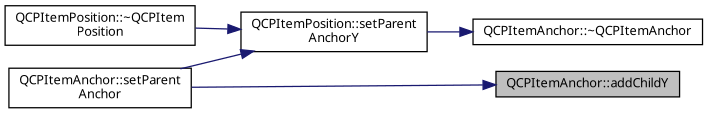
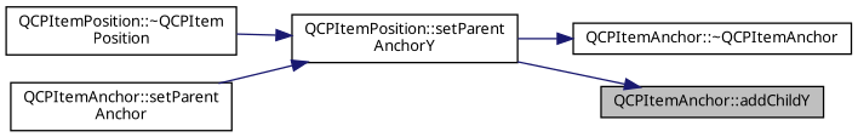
  digraph {
    fontname="Noto Sans"
    rankdir=RL
    node [color=black fillcolor=white fontname="Noto Sans" fontsize=10 shape=record style=filled]
    edge [color=midnightblue dir=back fontname="Noto Sans" fontsize=10 labelfontname=Helvetica labelfontsize=10 style=solid]
    n1 [fillcolor=grey75 fontcolor=black height=0.2 label="QCPItemAnchor::addChildY" width=0.4]
    n2 [height=0.2 label="QCPItemPosition::setParent\lAnchorY" width=0.4]
    n3 [height=0.2 label="QCPItemAnchor::setParent\lAnchor" width=0.4]
    n4 [height=0.2 label="QCPItemPosition::~QCPItem\lPosition" width=0.4]
    n5 [height=0.2 label="QCPItemAnchor::~QCPItemAnchor" width=0.4]
-   n1 -> n3
+   n1 -> n2
    n2 -> n3
    n2 -> n4
    n5 -> n2
  }
